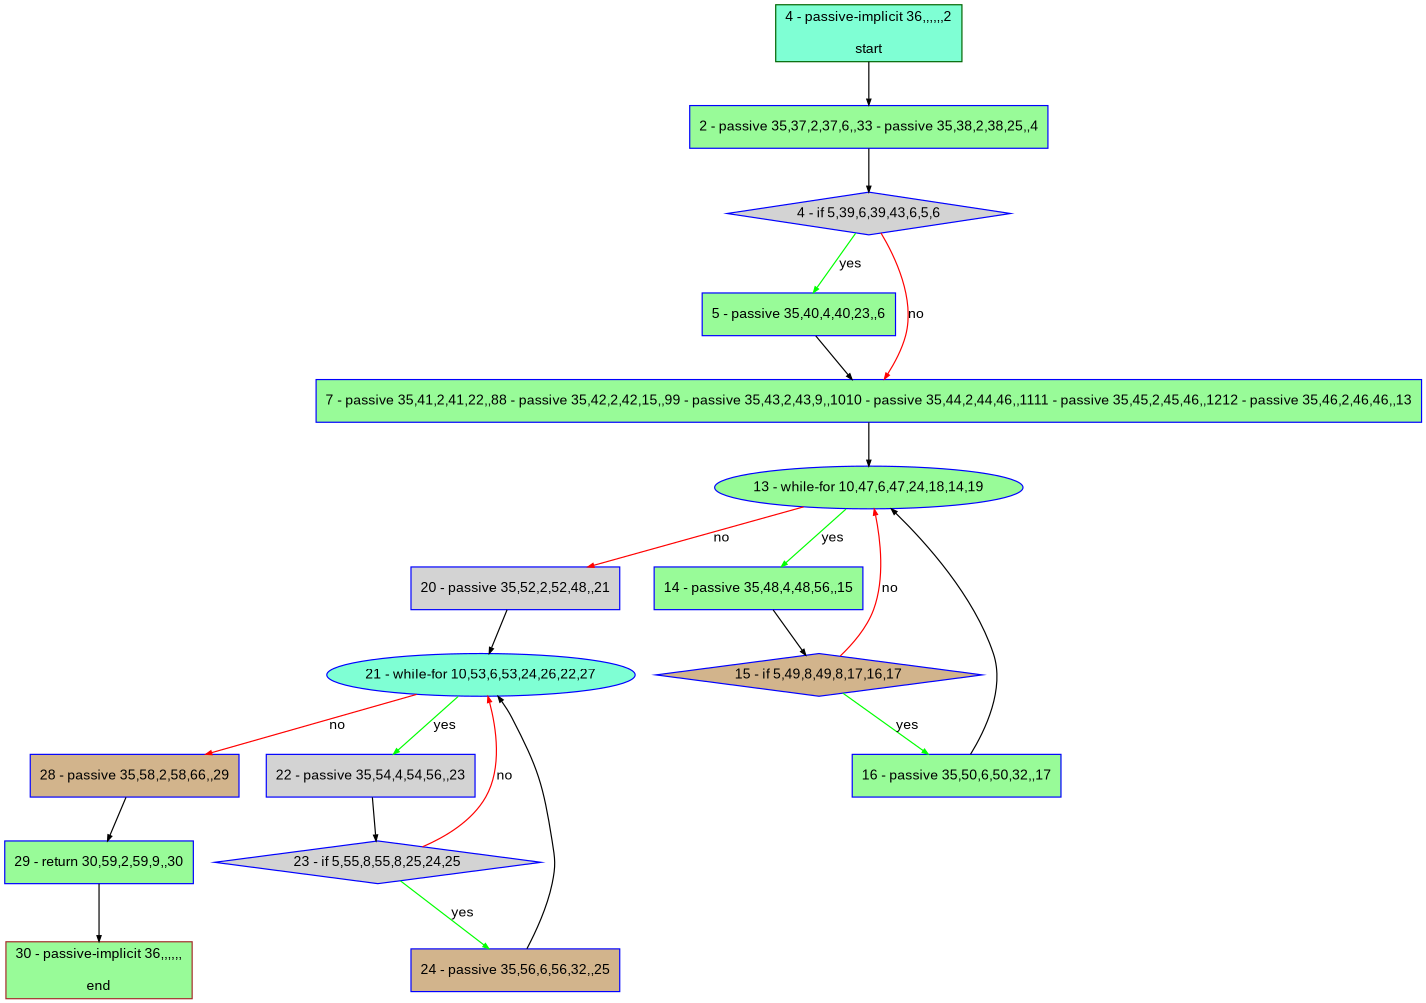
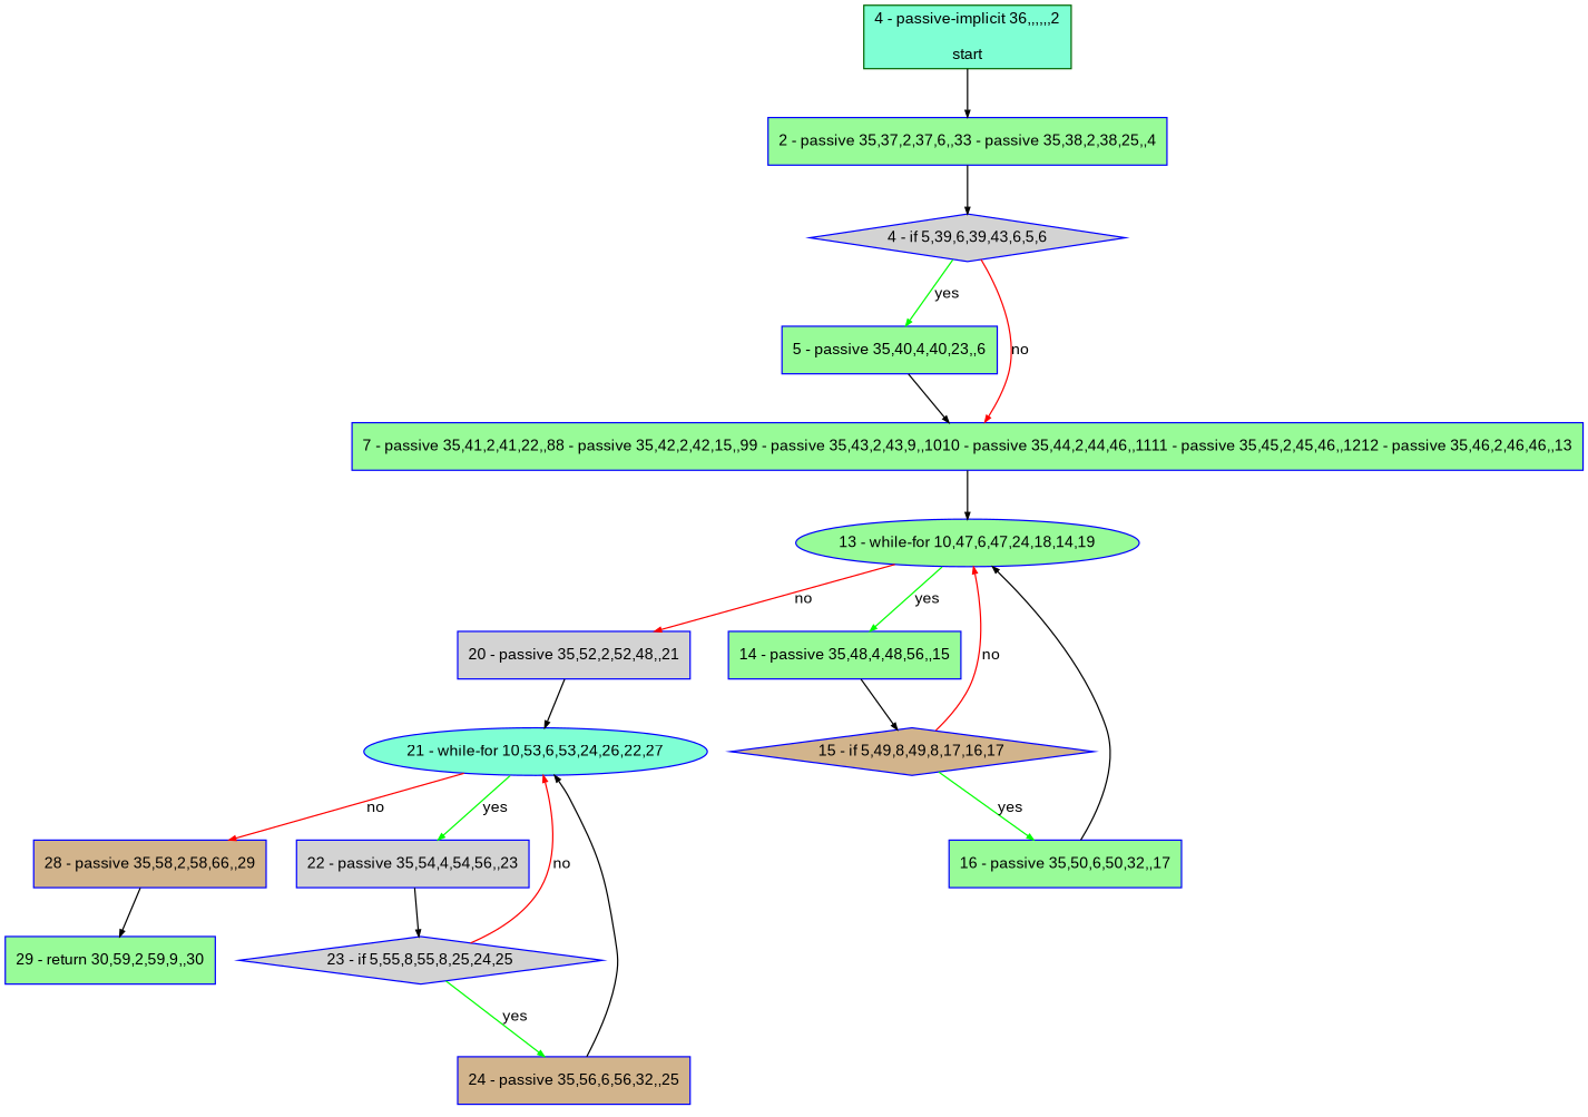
  digraph {
    bgcolor=white
    compound=true
    fillcolor="#FFFFCC"
    fontname=Arial
    fontsize=12
    pack=true
    packmode=clust
    style="rounded,filled"
    node [color="#0000ff" compound=true fillcolor=palegreen fixedsize=false fontname=Arial fontsize=12 node_initialized=no shape=box style=filled]
    edge [arrowhead=normal arrowsize=0.5 arrowtail=none color="#000000" compound=true dir=forward fontcolor=black fontname=Arial fontsize=12]
    n1 [label="2 - passive 35,37,2,37,6,,33 - passive 35,38,2,38,25,,4"]
    n2 [fillcolor=lightgrey label="4 - if 5,39,6,39,43,6,5,6" shape=diamond]
    n3 [label="5 - passive 35,40,4,40,23,,6"]
    n4 [label="7 - passive 35,41,2,41,22,,88 - passive 35,42,2,42,15,,99 - passive 35,43,2,43,9,,1010 - passive 35,44,2,44,46,,1111 - passive 35,45,2,45,46,,1212 - passive 35,46,2,46,46,,13"]
    n5 [color="#006400" fillcolor=aquamarine label="4 - passive-implicit 36,,,,,,2\n\nstart"]
    n6 [label="13 - while-for 10,47,6,47,24,18,14,19" shape=oval]
    n7 [label="14 - passive 35,48,4,48,56,,15"]
    n8 [fillcolor=lightgrey label="20 - passive 35,52,2,52,48,,21"]
    n9 [fillcolor=tan label="15 - if 5,49,8,49,8,17,16,17" shape=diamond]
    n10 [fillcolor=aquamarine label="21 - while-for 10,53,6,53,24,26,22,27" shape=oval]
    n11 [label="16 - passive 35,50,6,50,32,,17"]
    n12 [fillcolor=lightgrey label="22 - passive 35,54,4,54,56,,23"]
    n13 [fillcolor=tan label="28 - passive 35,58,2,58,66,,29"]
    n14 [fillcolor=lightgrey label="23 - if 5,55,8,55,8,25,24,25" shape=diamond]
    n15 [label="29 - return 30,59,2,59,9,,30"]
    n16 [fillcolor=tan label="24 - passive 35,56,6,56,32,,25"]
-   n17 [color="#a52a2a" label="30 - passive-implicit 36,,,,,,\n\nend"]
    n1 -> n2
    n2 -> n3 [color="#00ff00" label=yes]
    n2 -> n4 [color="#ff0000" label=no]
    n3 -> n4
    n4 -> n6
    n5 -> n1
    n6 -> n7 [color="#00ff00" label=yes]
    n6 -> n8 [color="#ff0000" label=no]
    n7 -> n9
    n8 -> n10
    n9 -> n6 [color="#ff0000" label=no]
    n9 -> n11 [color="#00ff00" label=yes]
    n10 -> n12 [color="#00ff00" label=yes]
    n10 -> n13 [color="#ff0000" label=no]
    n11 -> n6
    n12 -> n14
    n13 -> n15
    n14 -> n10 [color="#ff0000" label=no]
    n14 -> n16 [color="#00ff00" label=yes]
-   n15 -> n17
    n16 -> n10
  }
